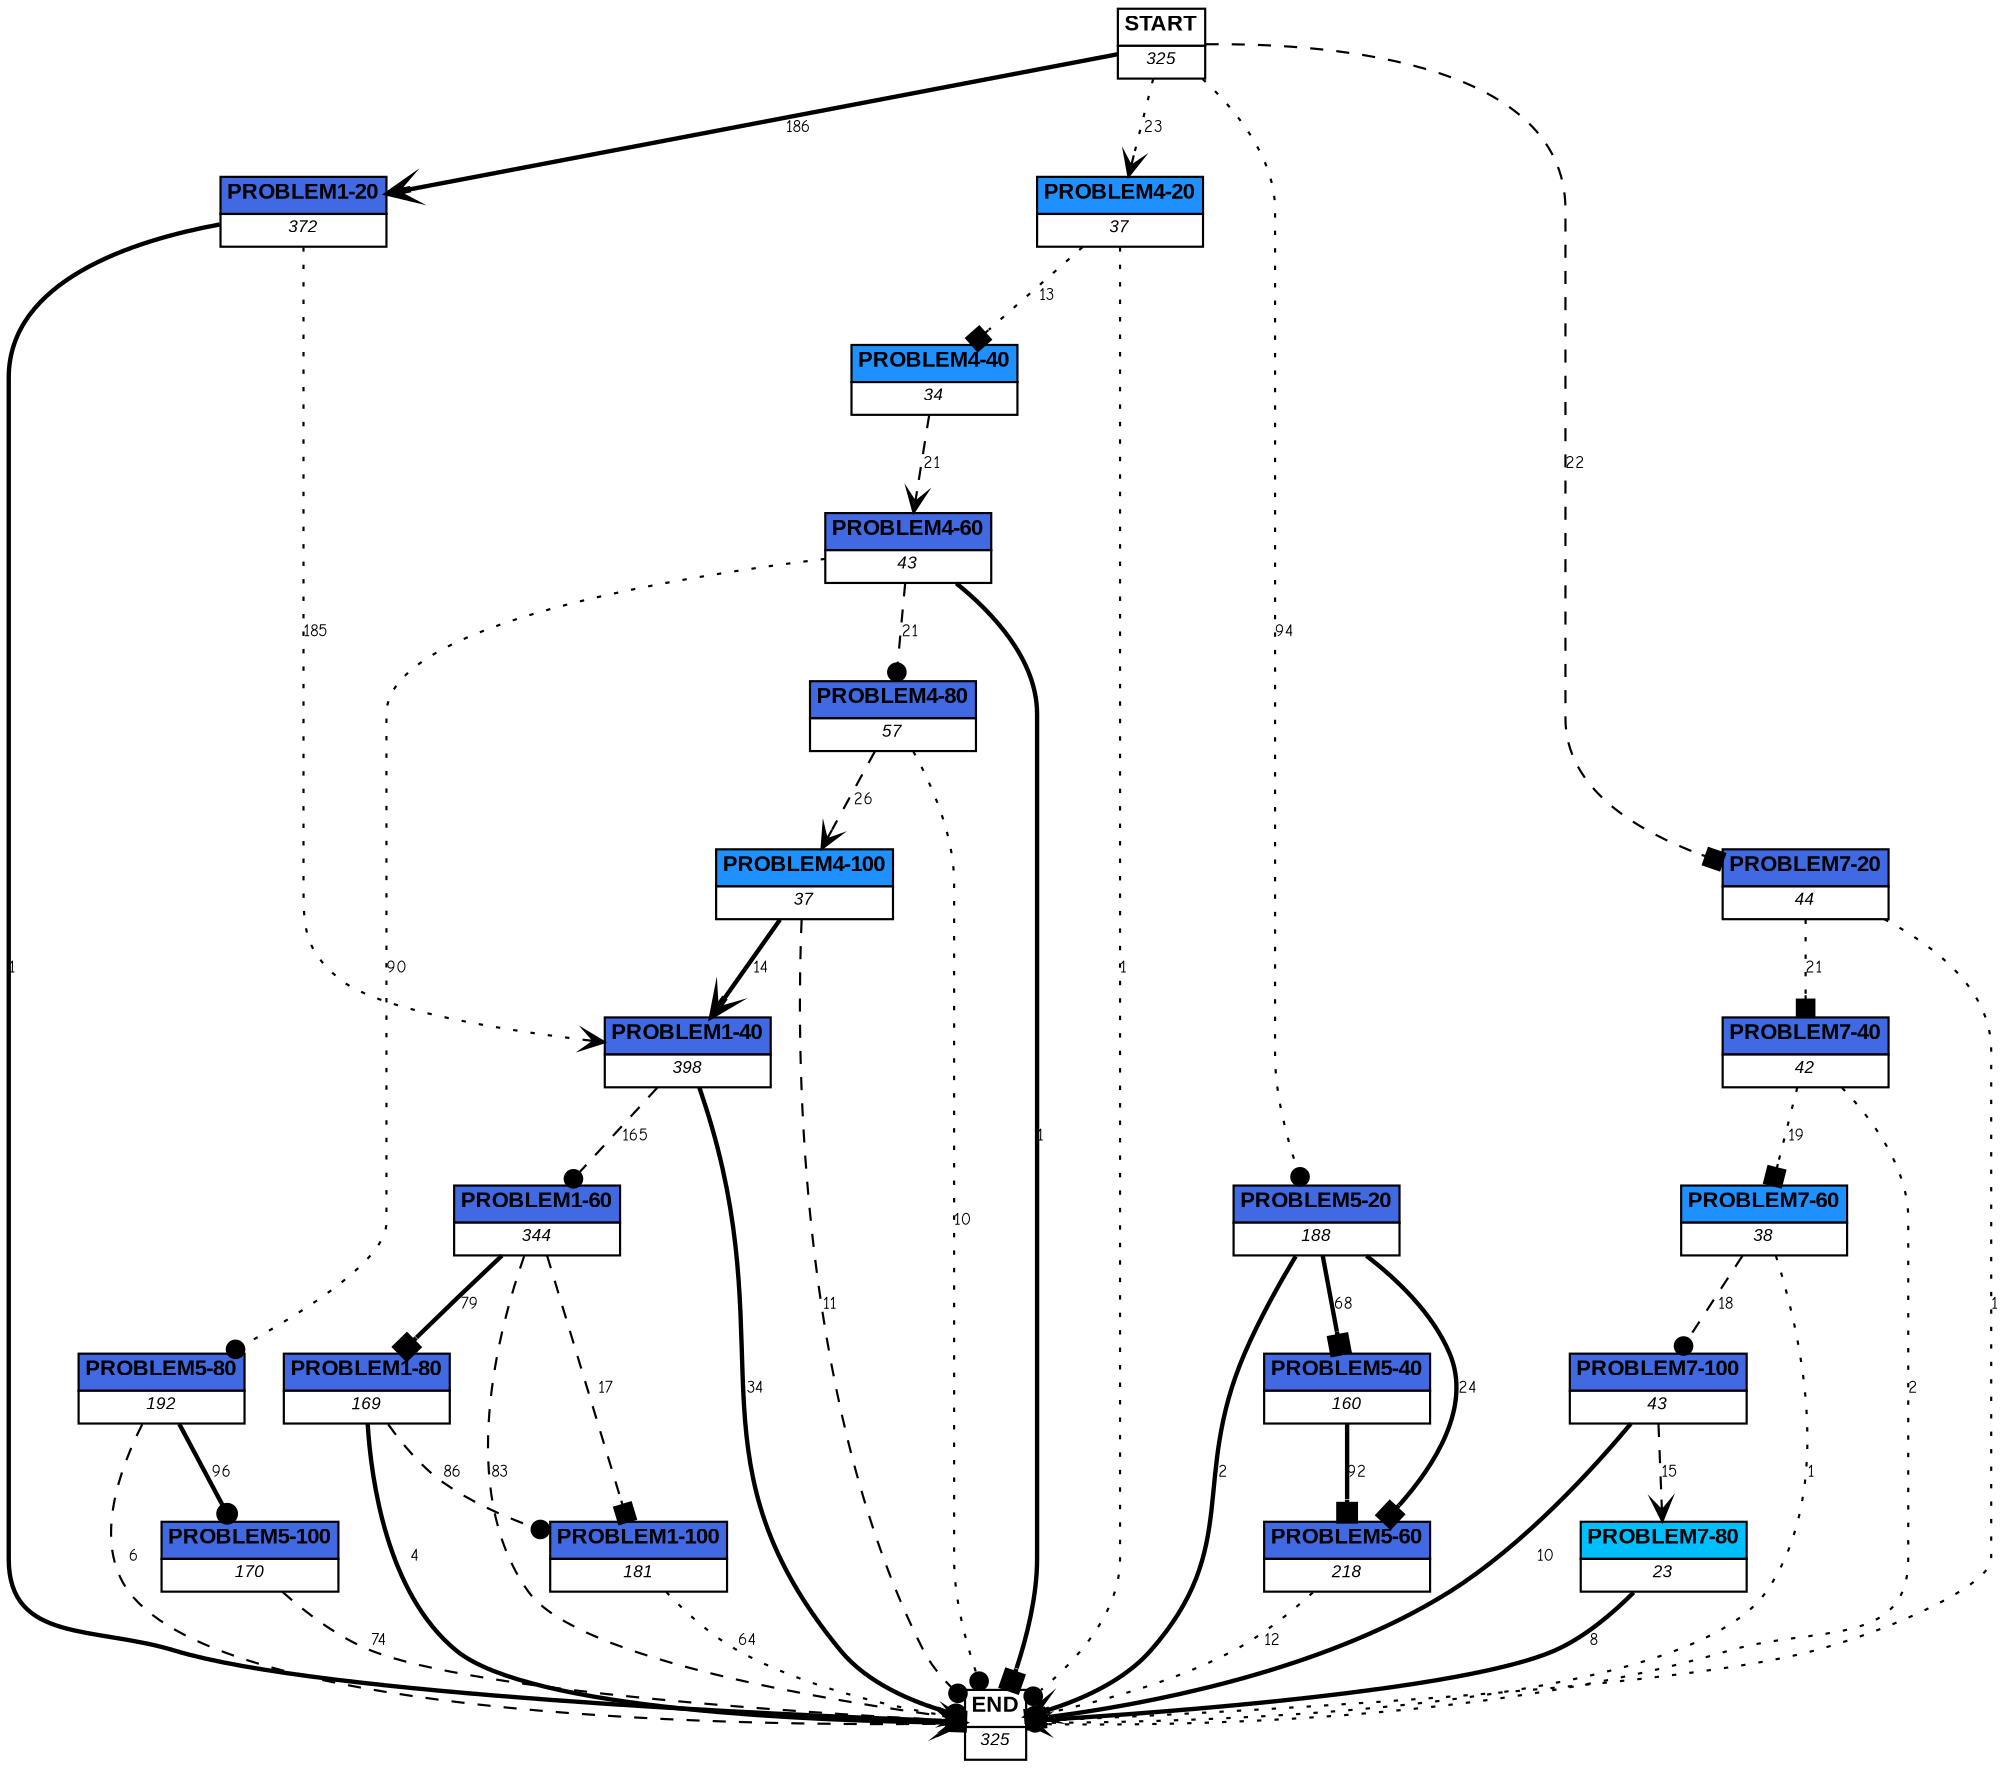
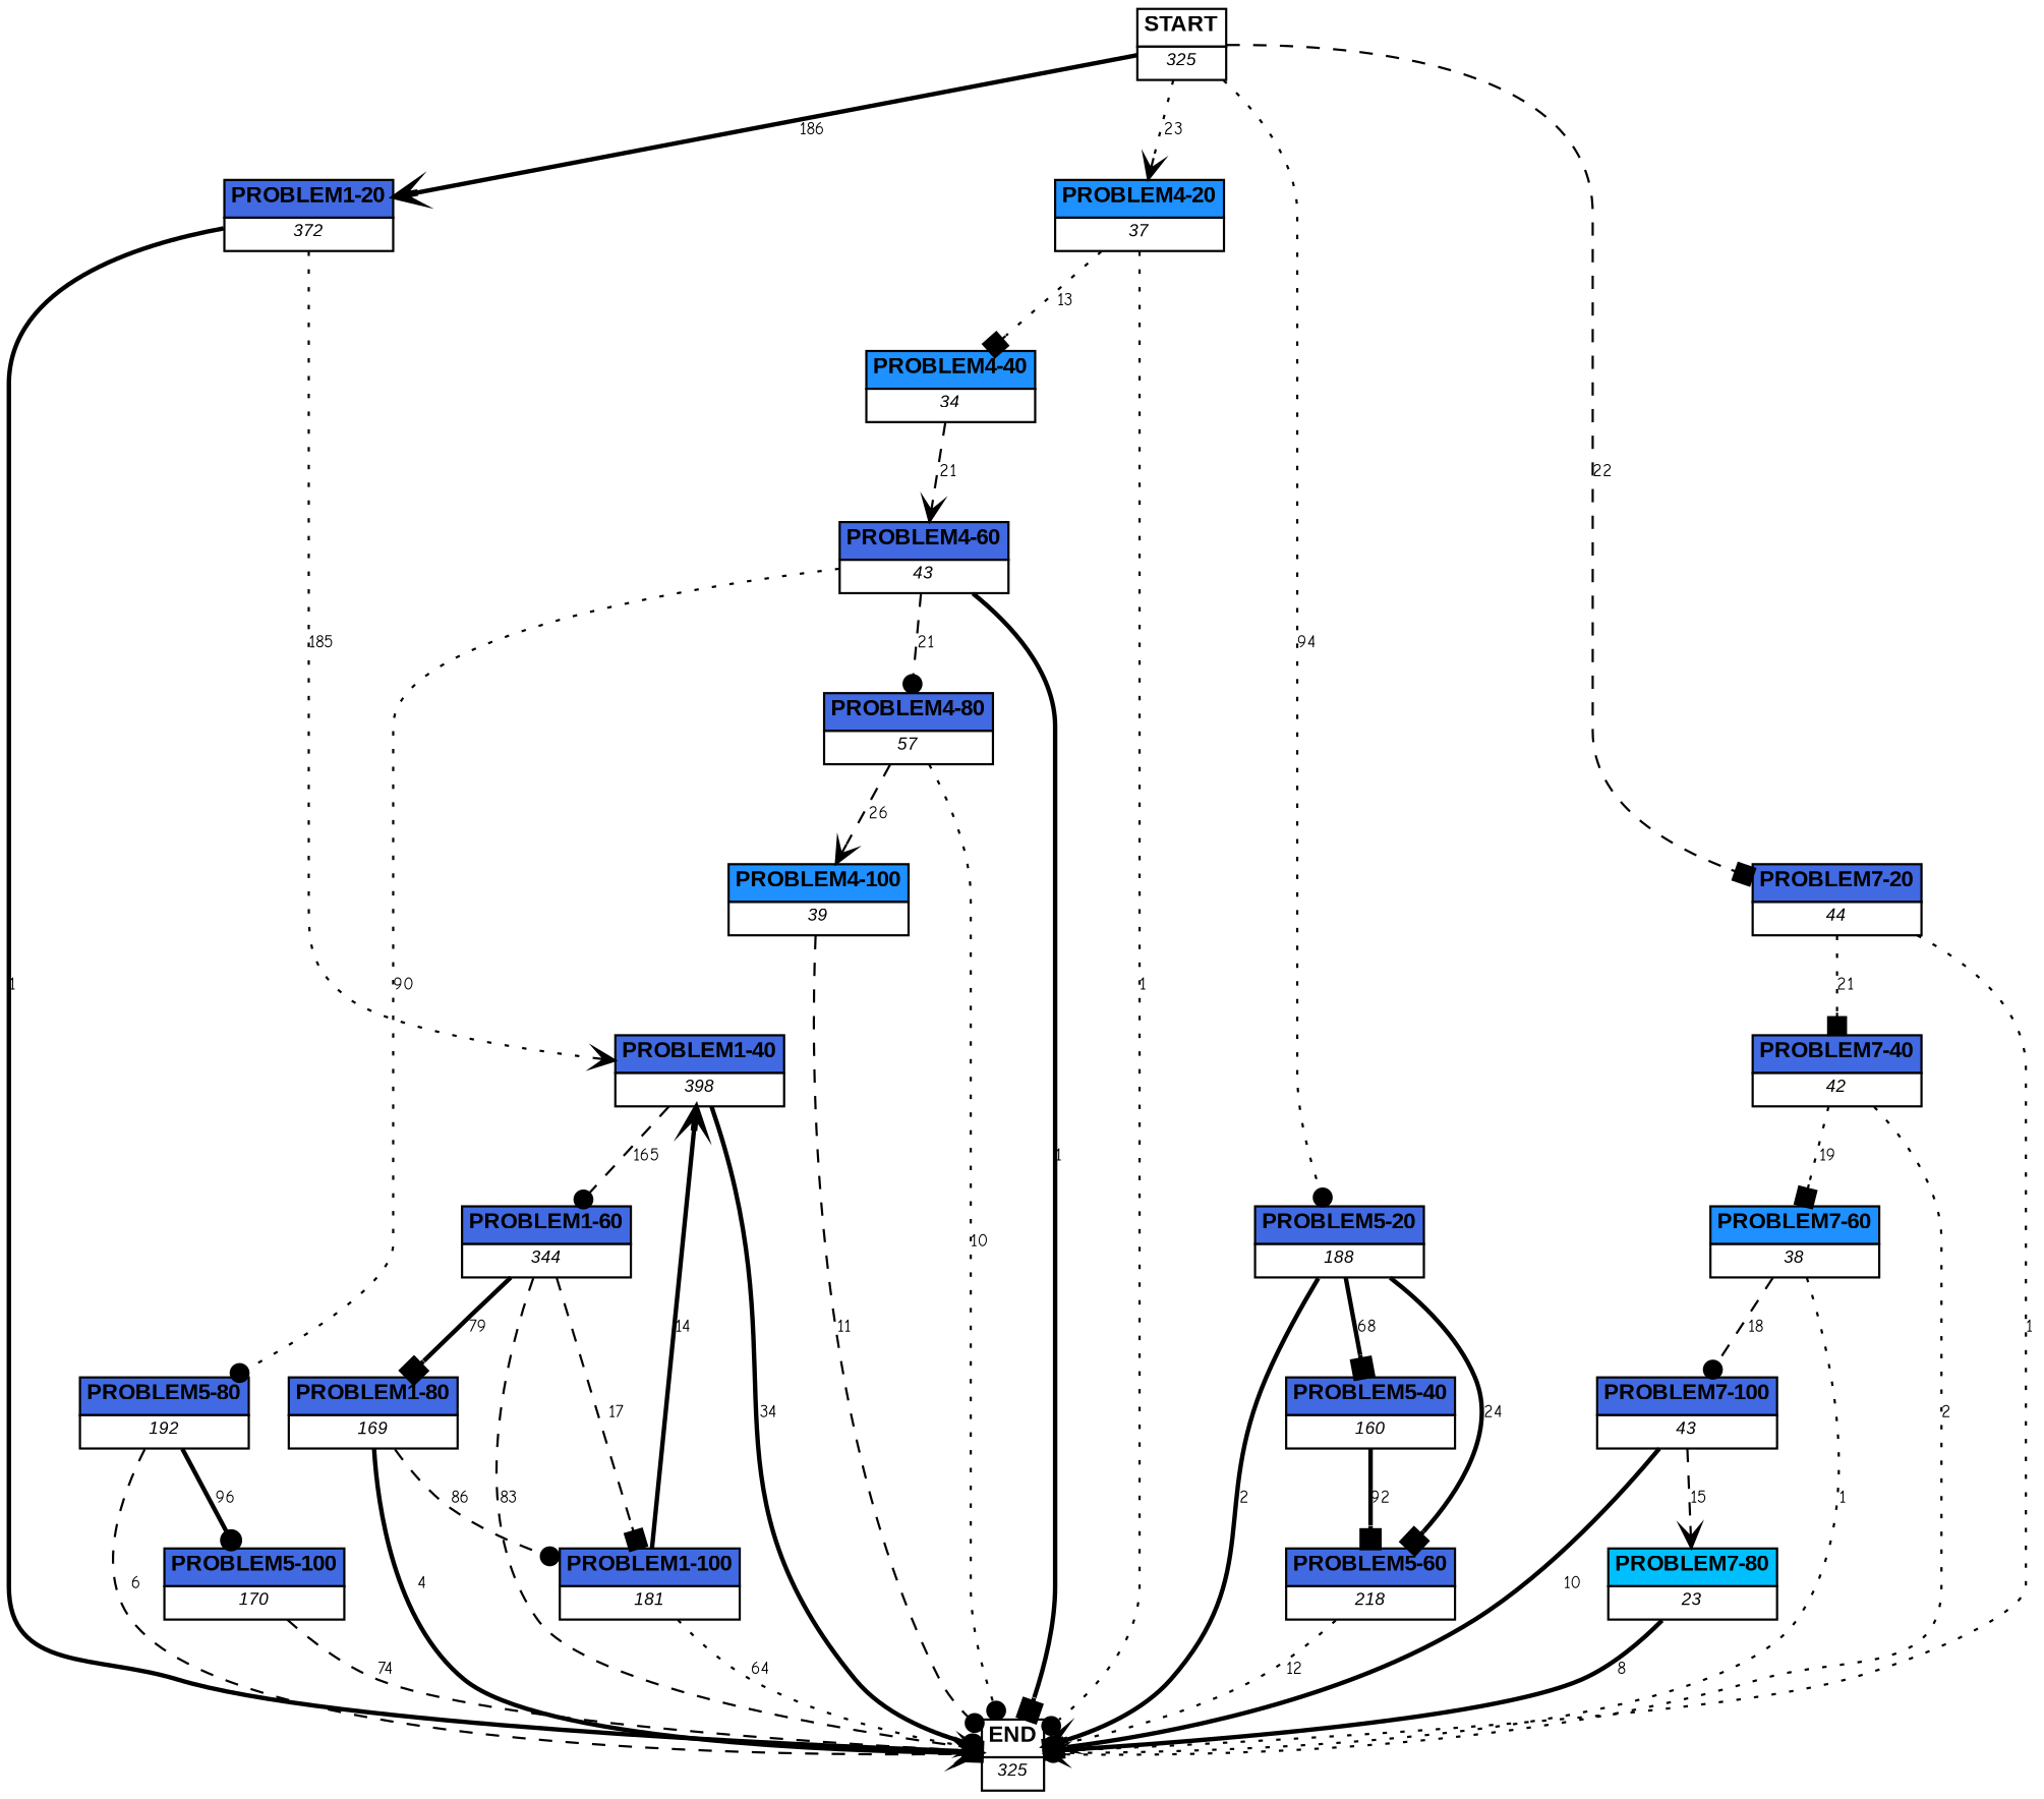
  digraph {
    fontname="Comic Neue"
    node [fontname="Comic Neue" shape=plain]
    edge [arrowhead=dot fontname="Comic Neue" fontsize=8 labelfloat=false style=dotted]
    n1 [label=<<table border="0" cellborder="1" cellspacing="0"><tr><td bgcolor="royalblue"><FONT face="Arial" POINT-SIZE="10"><b>PROBLEM1-20</b></FONT></td></tr><tr><td bgcolor="white"><FONT face="Arial" POINT-SIZE="8"><i>372</i></FONT></td></tr></table>>]
    n2 [label=<<table border="0" cellborder="1" cellspacing="0"><tr><td bgcolor="royalblue"><FONT face="Arial" POINT-SIZE="10"><b>PROBLEM1-40</b></FONT></td></tr><tr><td bgcolor="white"><FONT face="Arial" POINT-SIZE="8"><i>398</i></FONT></td></tr></table>>]
    n3 [label=<<table border="0" cellborder="1" cellspacing="0"><tr><td bgcolor="white"><FONT face="Arial" POINT-SIZE="10"><b>END</b></FONT></td></tr><tr><td bgcolor="white"><FONT face="Arial" POINT-SIZE="8"><i>325</i></FONT></td></tr></table>>]
    n4 [label=<<table border="0" cellborder="1" cellspacing="0"><tr><td bgcolor="royalblue"><FONT face="Arial" POINT-SIZE="10"><b>PROBLEM1-60</b></FONT></td></tr><tr><td bgcolor="white"><FONT face="Arial" POINT-SIZE="8"><i>344</i></FONT></td></tr></table>>]
    n5 [label=<<table border="0" cellborder="1" cellspacing="0"><tr><td bgcolor="royalblue"><FONT face="Arial" POINT-SIZE="10"><b>PROBLEM1-100</b></FONT></td></tr><tr><td bgcolor="white"><FONT face="Arial" POINT-SIZE="8"><i>181</i></FONT></td></tr></table>>]
    n6 [label=<<table border="0" cellborder="1" cellspacing="0"><tr><td bgcolor="royalblue"><FONT face="Arial" POINT-SIZE="10"><b>PROBLEM1-80</b></FONT></td></tr><tr><td bgcolor="white"><FONT face="Arial" POINT-SIZE="8"><i>169</i></FONT></td></tr></table>>]
    n7 [label=<<table border="0" cellborder="1" cellspacing="0"><tr><td bgcolor="dodgerblue"><FONT face="Arial" POINT-SIZE="10"><b>PROBLEM4-20</b></FONT></td></tr><tr><td bgcolor="white"><FONT face="Arial" POINT-SIZE="8"><i>37</i></FONT></td></tr></table>>]
    n8 [label=<<table border="0" cellborder="1" cellspacing="0"><tr><td bgcolor="dodgerblue"><FONT face="Arial" POINT-SIZE="10"><b>PROBLEM4-40</b></FONT></td></tr><tr><td bgcolor="white"><FONT face="Arial" POINT-SIZE="8"><i>34</i></FONT></td></tr></table>>]
    n9 [label=<<table border="0" cellborder="1" cellspacing="0"><tr><td bgcolor="royalblue"><FONT face="Arial" POINT-SIZE="10"><b>PROBLEM4-60</b></FONT></td></tr><tr><td bgcolor="white"><FONT face="Arial" POINT-SIZE="8"><i>43</i></FONT></td></tr></table>>]
    n10 [label=<<table border="0" cellborder="1" cellspacing="0"><tr><td bgcolor="royalblue"><FONT face="Arial" POINT-SIZE="10"><b>PROBLEM4-80</b></FONT></td></tr><tr><td bgcolor="white"><FONT face="Arial" POINT-SIZE="8"><i>57</i></FONT></td></tr></table>>]
    n11 [label=<<table border="0" cellborder="1" cellspacing="0"><tr><td bgcolor="royalblue"><FONT face="Arial" POINT-SIZE="10"><b>PROBLEM5-80</b></FONT></td></tr><tr><td bgcolor="white"><FONT face="Arial" POINT-SIZE="8"><i>192</i></FONT></td></tr></table>>]
-   n12 [label=<<table border="0" cellborder="1" cellspacing="0"><tr><td bgcolor="dodgerblue"><FONT face="Arial" POINT-SIZE="10"><b>PROBLEM4-100</b></FONT></td></tr><tr><td bgcolor="white"><FONT face="Arial" POINT-SIZE="8"><i>37</i></FONT></td></tr></table>>]
+   n12 [label=<<table border="0" cellborder="1" cellspacing="0"><tr><td bgcolor="dodgerblue"><FONT face="Arial" POINT-SIZE="10"><b>PROBLEM4-100</b></FONT></td></tr><tr><td bgcolor="white"><FONT face="Arial" POINT-SIZE="8"><i>39</i></FONT></td></tr></table>>]
    n13 [label=<<table border="0" cellborder="1" cellspacing="0"><tr><td bgcolor="royalblue"><FONT face="Arial" POINT-SIZE="10"><b>PROBLEM5-20</b></FONT></td></tr><tr><td bgcolor="white"><FONT face="Arial" POINT-SIZE="8"><i>188</i></FONT></td></tr></table>>]
    n14 [label=<<table border="0" cellborder="1" cellspacing="0"><tr><td bgcolor="royalblue"><FONT face="Arial" POINT-SIZE="10"><b>PROBLEM5-40</b></FONT></td></tr><tr><td bgcolor="white"><FONT face="Arial" POINT-SIZE="8"><i>160</i></FONT></td></tr></table>>]
    n15 [label=<<table border="0" cellborder="1" cellspacing="0"><tr><td bgcolor="royalblue"><FONT face="Arial" POINT-SIZE="10"><b>PROBLEM5-60</b></FONT></td></tr><tr><td bgcolor="white"><FONT face="Arial" POINT-SIZE="8"><i>218</i></FONT></td></tr></table>>]
    n16 [label=<<table border="0" cellborder="1" cellspacing="0"><tr><td bgcolor="royalblue"><FONT face="Arial" POINT-SIZE="10"><b>PROBLEM5-100</b></FONT></td></tr><tr><td bgcolor="white"><FONT face="Arial" POINT-SIZE="8"><i>170</i></FONT></td></tr></table>>]
    n17 [label=<<table border="0" cellborder="1" cellspacing="0"><tr><td bgcolor="royalblue"><FONT face="Arial" POINT-SIZE="10"><b>PROBLEM7-20</b></FONT></td></tr><tr><td bgcolor="white"><FONT face="Arial" POINT-SIZE="8"><i>44</i></FONT></td></tr></table>>]
    n18 [label=<<table border="0" cellborder="1" cellspacing="0"><tr><td bgcolor="royalblue"><FONT face="Arial" POINT-SIZE="10"><b>PROBLEM7-40</b></FONT></td></tr><tr><td bgcolor="white"><FONT face="Arial" POINT-SIZE="8"><i>42</i></FONT></td></tr></table>>]
    n19 [label=<<table border="0" cellborder="1" cellspacing="0"><tr><td bgcolor="dodgerblue"><FONT face="Arial" POINT-SIZE="10"><b>PROBLEM7-60</b></FONT></td></tr><tr><td bgcolor="white"><FONT face="Arial" POINT-SIZE="8"><i>38</i></FONT></td></tr></table>>]
    n20 [label=<<table border="0" cellborder="1" cellspacing="0"><tr><td bgcolor="royalblue"><FONT face="Arial" POINT-SIZE="10"><b>PROBLEM7-100</b></FONT></td></tr><tr><td bgcolor="white"><FONT face="Arial" POINT-SIZE="8"><i>43</i></FONT></td></tr></table>>]
    n21 [label=<<table border="0" cellborder="1" cellspacing="0"><tr><td bgcolor="deepskyblue"><FONT face="Arial" POINT-SIZE="10"><b>PROBLEM7-80</b></FONT></td></tr><tr><td bgcolor="white"><FONT face="Arial" POINT-SIZE="8"><i>23</i></FONT></td></tr></table>>]
    n22 [label=<<table border="0" cellborder="1" cellspacing="0"><tr><td bgcolor="white"><FONT face="Arial" POINT-SIZE="10"><b>START</b></FONT></td></tr><tr><td bgcolor="white"><FONT face="Arial" POINT-SIZE="8"><i>325</i></FONT></td></tr></table>>]
    n1 -> n2 [arrowhead=vee label=185]
    n1 -> n3 [arrowhead=box label=1 style=bold]
    n2 -> n3 [label=34 style=bold]
    n2 -> n4 [label=165 style=dashed]
    n4 -> n3 [label=83 style=dashed]
    n4 -> n5 [arrowhead=box label=17 style=dashed]
    n4 -> n6 [arrowhead=box label=79 style=bold]
-   n12 -> n2 [arrowhead=vee label=14 style=bold]
+   n5 -> n2 [arrowhead=vee label=14 style=bold]
    n5 -> n3 [arrowhead=vee label=64]
    n6 -> n3 [arrowhead=vee label=4 style=bold]
    n6 -> n5 [label=86 style=dashed]
    n7 -> n3 [label=1]
    n7 -> n8 [arrowhead=box label=13]
    n8 -> n9 [arrowhead=vee label=21 style=dashed]
    n9 -> n3 [arrowhead=box label=1 style=bold]
    n9 -> n10 [label=21 style=dashed]
    n9 -> n11 [label=90]
    n10 -> n3 [label=10]
    n10 -> n12 [arrowhead=vee label=26 style=dashed]
    n11 -> n3 [arrowhead=vee label=6 style=dashed]
    n11 -> n16 [label=96 style=bold]
    n12 -> n3 [label=11 style=dashed]
    n13 -> n3 [arrowhead=vee label=2 style=bold]
    n13 -> n14 [arrowhead=box label=68 style=bold]
    n13 -> n15 [arrowhead=box label=24 style=bold]
    n14 -> n15 [arrowhead=box label=92 style=bold]
    n15 -> n3 [label=12]
    n16 -> n3 [arrowhead=vee label=74 style=dashed]
    n17 -> n3 [label=1]
    n17 -> n18 [arrowhead=box label=21]
    n18 -> n3 [arrowhead=vee label=2]
    n18 -> n19 [arrowhead=box label=19]
    n19 -> n3 [label=1]
    n19 -> n20 [label=18 style=dashed]
    n20 -> n3 [arrowhead=box label=10 style=bold]
    n20 -> n21 [arrowhead=vee label=15 style=dashed]
    n21 -> n3 [label=8 style=bold]
    n22 -> n1 [arrowhead=vee label=186 style=bold]
    n22 -> n7 [arrowhead=vee label=23]
    n22 -> n13 [label=94]
    n22 -> n17 [arrowhead=box label=22 style=dashed]
  }
